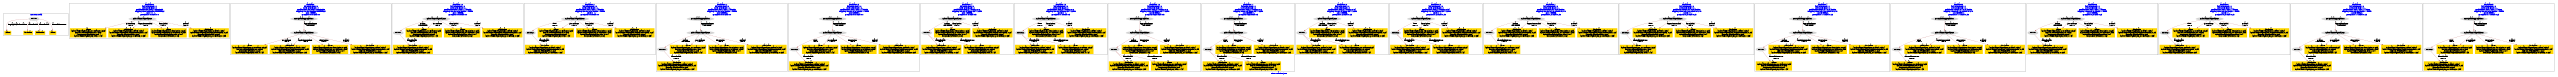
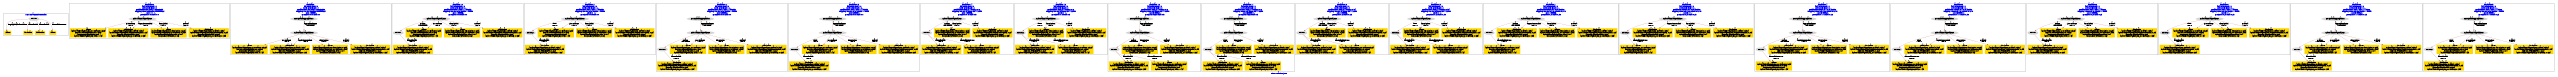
  digraph {
    fontcolor=blue
    label="s09-s-18-artists.json"
    remincross=true
    node [fillcolor=gold style=filled shape=plaintext]
    edge [color=brown fontcolor=black]
    n1 [color=white fillcolor=lightgray label=Person1 shape=""]
    n2 [label=values]
    n3 [label=birthDate]
    n4 [label=deathDate]
    n5 [label=values]
    n6 [color=white fillcolor=lightgray label=CulturalHeritageObject1 shape=""]
    n7 [label="values\n[CulturalHeritageObject,provenance,0.323]\n[Person,nameOfThePerson,0.306]\n[Document,classLink,0.228]\n[CulturalHeritageObject,title,0.143]"]
    n8 [label="deathDate\n[CulturalHeritageObject,created,0.392]\n[CulturalHeritageObject,accessionNumber,0.25]\n[Person,dateOfDeath,0.222]\n[CulturalHeritageObject,provenance,0.135]"]
    n9 [label="values\n[CulturalHeritageObject,description,0.623]\n[CulturalHeritageObject,provenance,0.209]\n[CulturalHeritageObject,title,0.107]\n[Document,classLink,0.06]"]
    n10 [label="birthDate\n[CulturalHeritageObject,created,0.392]\n[CulturalHeritageObject,accessionNumber,0.25]\n[Person,dateOfDeath,0.222]\n[CulturalHeritageObject,provenance,0.135]"]
    n11 [color=white fillcolor=lightgray label=EuropeanaAggregation1 shape=""]
    n12 [color=white fillcolor=lightgray label=CulturalHeritageObject1 shape=""]
    n13 [label="values\n[CulturalHeritageObject,provenance,0.323]\n[Person,nameOfThePerson,0.306]\n[Document,classLink,0.228]\n[CulturalHeritageObject,title,0.143]"]
    n14 [label="deathDate\n[CulturalHeritageObject,created,0.392]\n[CulturalHeritageObject,accessionNumber,0.25]\n[Person,dateOfDeath,0.222]\n[CulturalHeritageObject,provenance,0.135]"]
    n15 [label="values\n[CulturalHeritageObject,description,0.623]\n[CulturalHeritageObject,provenance,0.209]\n[CulturalHeritageObject,title,0.107]\n[Document,classLink,0.06]"]
    n16 [label="birthDate\n[CulturalHeritageObject,created,0.392]\n[CulturalHeritageObject,accessionNumber,0.25]\n[Person,dateOfDeath,0.222]\n[CulturalHeritageObject,provenance,0.135]"]
    n17 [color=white fillcolor=lightgray label=CulturalHeritageObject1 shape=""]
    n18 [color=white fillcolor=lightgray label=Person1 shape=""]
    n19 [label="birthDate\n[CulturalHeritageObject,created,0.392]\n[CulturalHeritageObject,accessionNumber,0.25]\n[Person,dateOfDeath,0.222]\n[CulturalHeritageObject,provenance,0.135]"]
    n20 [label="values\n[CulturalHeritageObject,provenance,0.323]\n[Person,nameOfThePerson,0.306]\n[Document,classLink,0.228]\n[CulturalHeritageObject,title,0.143]"]
    n21 [label="values\n[CulturalHeritageObject,description,0.623]\n[CulturalHeritageObject,provenance,0.209]\n[CulturalHeritageObject,title,0.107]\n[Document,classLink,0.06]"]
    n22 [label="deathDate\n[CulturalHeritageObject,created,0.392]\n[CulturalHeritageObject,accessionNumber,0.25]\n[Person,dateOfDeath,0.222]\n[CulturalHeritageObject,provenance,0.135]"]
    n23 [color=white fillcolor=lightgray label=CulturalHeritageObject1 shape=""]
    n24 [color=white fillcolor=lightgray label=Person2 shape=""]
    n25 [label="values\n[CulturalHeritageObject,provenance,0.323]\n[Person,nameOfThePerson,0.306]\n[Document,classLink,0.228]\n[CulturalHeritageObject,title,0.143]"]
    n26 [label="birthDate\n[CulturalHeritageObject,created,0.392]\n[CulturalHeritageObject,accessionNumber,0.25]\n[Person,dateOfDeath,0.222]\n[CulturalHeritageObject,provenance,0.135]"]
    n27 [label="values\n[CulturalHeritageObject,description,0.623]\n[CulturalHeritageObject,provenance,0.209]\n[CulturalHeritageObject,title,0.107]\n[Document,classLink,0.06]"]
    n28 [label="deathDate\n[CulturalHeritageObject,created,0.392]\n[CulturalHeritageObject,accessionNumber,0.25]\n[Person,dateOfDeath,0.222]\n[CulturalHeritageObject,provenance,0.135]"]
    n29 [color=white fillcolor=lightgray label=CulturalHeritageObject1 shape=""]
    n30 [color=white fillcolor=lightgray label=Person1 shape=""]
    n31 [color=white fillcolor=lightgray label=EuropeanaAggregation1 shape=""]
    n32 [label="birthDate\n[CulturalHeritageObject,created,0.392]\n[CulturalHeritageObject,accessionNumber,0.25]\n[Person,dateOfDeath,0.222]\n[CulturalHeritageObject,provenance,0.135]"]
    n33 [label="values\n[CulturalHeritageObject,provenance,0.323]\n[Person,nameOfThePerson,0.306]\n[Document,classLink,0.228]\n[CulturalHeritageObject,title,0.143]"]
    n34 [label="values\n[CulturalHeritageObject,description,0.623]\n[CulturalHeritageObject,provenance,0.209]\n[CulturalHeritageObject,title,0.107]\n[Document,classLink,0.06]"]
    n35 [label="deathDate\n[CulturalHeritageObject,created,0.392]\n[CulturalHeritageObject,accessionNumber,0.25]\n[Person,dateOfDeath,0.222]\n[CulturalHeritageObject,provenance,0.135]"]
    n36 [color=white fillcolor=lightgray label=CulturalHeritageObject1 shape=""]
    n37 [color=white fillcolor=lightgray label=Person2 shape=""]
    n38 [color=white fillcolor=lightgray label=EuropeanaAggregation1 shape=""]
    n39 [label="values\n[CulturalHeritageObject,provenance,0.323]\n[Person,nameOfThePerson,0.306]\n[Document,classLink,0.228]\n[CulturalHeritageObject,title,0.143]"]
    n40 [label="birthDate\n[CulturalHeritageObject,created,0.392]\n[CulturalHeritageObject,accessionNumber,0.25]\n[Person,dateOfDeath,0.222]\n[CulturalHeritageObject,provenance,0.135]"]
    n41 [label="values\n[CulturalHeritageObject,description,0.623]\n[CulturalHeritageObject,provenance,0.209]\n[CulturalHeritageObject,title,0.107]\n[Document,classLink,0.06]"]
    n42 [label="deathDate\n[CulturalHeritageObject,created,0.392]\n[CulturalHeritageObject,accessionNumber,0.25]\n[Person,dateOfDeath,0.222]\n[CulturalHeritageObject,provenance,0.135]"]
    n43 [color=white fillcolor=lightgray label=CulturalHeritageObject1 shape=""]
    n44 [color=white fillcolor=lightgray label=Person1 shape=""]
    n45 [label="deathDate\n[CulturalHeritageObject,created,0.392]\n[CulturalHeritageObject,accessionNumber,0.25]\n[Person,dateOfDeath,0.222]\n[CulturalHeritageObject,provenance,0.135]"]
    n46 [label="values\n[CulturalHeritageObject,provenance,0.323]\n[Person,nameOfThePerson,0.306]\n[Document,classLink,0.228]\n[CulturalHeritageObject,title,0.143]"]
    n47 [label="values\n[CulturalHeritageObject,description,0.623]\n[CulturalHeritageObject,provenance,0.209]\n[CulturalHeritageObject,title,0.107]\n[Document,classLink,0.06]"]
    n48 [label="birthDate\n[CulturalHeritageObject,created,0.392]\n[CulturalHeritageObject,accessionNumber,0.25]\n[Person,dateOfDeath,0.222]\n[CulturalHeritageObject,provenance,0.135]"]
    n49 [color=white fillcolor=lightgray label=CulturalHeritageObject1 shape=""]
    n50 [color=white fillcolor=lightgray label=Person2 shape=""]
    n51 [label="deathDate\n[CulturalHeritageObject,created,0.392]\n[CulturalHeritageObject,accessionNumber,0.25]\n[Person,dateOfDeath,0.222]\n[CulturalHeritageObject,provenance,0.135]"]
    n52 [label="values\n[CulturalHeritageObject,provenance,0.323]\n[Person,nameOfThePerson,0.306]\n[Document,classLink,0.228]\n[CulturalHeritageObject,title,0.143]"]
    n53 [label="values\n[CulturalHeritageObject,description,0.623]\n[CulturalHeritageObject,provenance,0.209]\n[CulturalHeritageObject,title,0.107]\n[Document,classLink,0.06]"]
    n54 [label="birthDate\n[CulturalHeritageObject,created,0.392]\n[CulturalHeritageObject,accessionNumber,0.25]\n[Person,dateOfDeath,0.222]\n[CulturalHeritageObject,provenance,0.135]"]
    n55 [color=white fillcolor=lightgray label=CulturalHeritageObject1 shape=""]
    n56 [color=white fillcolor=lightgray label=Person1 shape=""]
    n57 [color=white fillcolor=lightgray label=EuropeanaAggregation1 shape=""]
    n58 [label="deathDate\n[CulturalHeritageObject,created,0.392]\n[CulturalHeritageObject,accessionNumber,0.25]\n[Person,dateOfDeath,0.222]\n[CulturalHeritageObject,provenance,0.135]"]
    n59 [label="values\n[CulturalHeritageObject,provenance,0.323]\n[Person,nameOfThePerson,0.306]\n[Document,classLink,0.228]\n[CulturalHeritageObject,title,0.143]"]
    n60 [label="values\n[CulturalHeritageObject,description,0.623]\n[CulturalHeritageObject,provenance,0.209]\n[CulturalHeritageObject,title,0.107]\n[Document,classLink,0.06]"]
    n61 [label="birthDate\n[CulturalHeritageObject,created,0.392]\n[CulturalHeritageObject,accessionNumber,0.25]\n[Person,dateOfDeath,0.222]\n[CulturalHeritageObject,provenance,0.135]"]
    n62 [color=white fillcolor=lightgray label=CulturalHeritageObject1 shape=""]
    n63 [color=white fillcolor=lightgray label=Person2 shape=""]
    n64 [color=white fillcolor=lightgray label=EuropeanaAggregation1 shape=""]
    n65 [label="deathDate\n[CulturalHeritageObject,created,0.392]\n[CulturalHeritageObject,accessionNumber,0.25]\n[Person,dateOfDeath,0.222]\n[CulturalHeritageObject,provenance,0.135]"]
    n66 [label="values\n[CulturalHeritageObject,provenance,0.323]\n[Person,nameOfThePerson,0.306]\n[Document,classLink,0.228]\n[CulturalHeritageObject,title,0.143]"]
    n67 [label="values\n[CulturalHeritageObject,description,0.623]\n[CulturalHeritageObject,provenance,0.209]\n[CulturalHeritageObject,title,0.107]\n[Document,classLink,0.06]"]
    n68 [label="birthDate\n[CulturalHeritageObject,created,0.392]\n[CulturalHeritageObject,accessionNumber,0.25]\n[Person,dateOfDeath,0.222]\n[CulturalHeritageObject,provenance,0.135]"]
    n69 [color=white fillcolor=lightgray label=CulturalHeritageObject1 shape=""]
    n70 [color=white fillcolor=lightgray label=Person1 shape=""]
    n71 [label="birthDate\n[CulturalHeritageObject,created,0.392]\n[CulturalHeritageObject,accessionNumber,0.25]\n[Person,dateOfDeath,0.222]\n[CulturalHeritageObject,provenance,0.135]"]
    n72 [label="values\n[CulturalHeritageObject,provenance,0.323]\n[Person,nameOfThePerson,0.306]\n[Document,classLink,0.228]\n[CulturalHeritageObject,title,0.143]"]
    n73 [label="values\n[CulturalHeritageObject,description,0.623]\n[CulturalHeritageObject,provenance,0.209]\n[CulturalHeritageObject,title,0.107]\n[Document,classLink,0.06]"]
    n74 [label="deathDate\n[CulturalHeritageObject,created,0.392]\n[CulturalHeritageObject,accessionNumber,0.25]\n[Person,dateOfDeath,0.222]\n[CulturalHeritageObject,provenance,0.135]"]
    n75 [color=white fillcolor=lightgray label=CulturalHeritageObject1 shape=""]
    n76 [color=white fillcolor=lightgray label=Person2 shape=""]
    n77 [label="birthDate\n[CulturalHeritageObject,created,0.392]\n[CulturalHeritageObject,accessionNumber,0.25]\n[Person,dateOfDeath,0.222]\n[CulturalHeritageObject,provenance,0.135]"]
    n78 [label="values\n[CulturalHeritageObject,provenance,0.323]\n[Person,nameOfThePerson,0.306]\n[Document,classLink,0.228]\n[CulturalHeritageObject,title,0.143]"]
    n79 [label="values\n[CulturalHeritageObject,description,0.623]\n[CulturalHeritageObject,provenance,0.209]\n[CulturalHeritageObject,title,0.107]\n[Document,classLink,0.06]"]
    n80 [label="deathDate\n[CulturalHeritageObject,created,0.392]\n[CulturalHeritageObject,accessionNumber,0.25]\n[Person,dateOfDeath,0.222]\n[CulturalHeritageObject,provenance,0.135]"]
    n81 [color=white fillcolor=lightgray label=CulturalHeritageObject1 shape=""]
    n82 [color=white fillcolor=lightgray label=Person1 shape=""]
    n83 [label="values\n[CulturalHeritageObject,provenance,0.323]\n[Person,nameOfThePerson,0.306]\n[Document,classLink,0.228]\n[CulturalHeritageObject,title,0.143]"]
    n84 [label="deathDate\n[CulturalHeritageObject,created,0.392]\n[CulturalHeritageObject,accessionNumber,0.25]\n[Person,dateOfDeath,0.222]\n[CulturalHeritageObject,provenance,0.135]"]
    n85 [label="values\n[CulturalHeritageObject,description,0.623]\n[CulturalHeritageObject,provenance,0.209]\n[CulturalHeritageObject,title,0.107]\n[Document,classLink,0.06]"]
    n86 [label="birthDate\n[CulturalHeritageObject,created,0.392]\n[CulturalHeritageObject,accessionNumber,0.25]\n[Person,dateOfDeath,0.222]\n[CulturalHeritageObject,provenance,0.135]"]
    n87 [color=white fillcolor=lightgray label=CulturalHeritageObject1 shape=""]
    n88 [color=white fillcolor=lightgray label=Person2 shape=""]
    n89 [label="deathDate\n[CulturalHeritageObject,created,0.392]\n[CulturalHeritageObject,accessionNumber,0.25]\n[Person,dateOfDeath,0.222]\n[CulturalHeritageObject,provenance,0.135]"]
    n90 [label="values\n[CulturalHeritageObject,provenance,0.323]\n[Person,nameOfThePerson,0.306]\n[Document,classLink,0.228]\n[CulturalHeritageObject,title,0.143]"]
    n91 [label="values\n[CulturalHeritageObject,description,0.623]\n[CulturalHeritageObject,provenance,0.209]\n[CulturalHeritageObject,title,0.107]\n[Document,classLink,0.06]"]
    n92 [label="birthDate\n[CulturalHeritageObject,created,0.392]\n[CulturalHeritageObject,accessionNumber,0.25]\n[Person,dateOfDeath,0.222]\n[CulturalHeritageObject,provenance,0.135]"]
    n93 [color=white fillcolor=lightgray label=CulturalHeritageObject1 shape=""]
    n94 [color=white fillcolor=lightgray label=Person1 shape=""]
    n95 [color=white fillcolor=lightgray label=EuropeanaAggregation1 shape=""]
    n96 [label="values\n[CulturalHeritageObject,provenance,0.323]\n[Person,nameOfThePerson,0.306]\n[Document,classLink,0.228]\n[CulturalHeritageObject,title,0.143]"]
    n97 [label="deathDate\n[CulturalHeritageObject,created,0.392]\n[CulturalHeritageObject,accessionNumber,0.25]\n[Person,dateOfDeath,0.222]\n[CulturalHeritageObject,provenance,0.135]"]
    n98 [label="values\n[CulturalHeritageObject,description,0.623]\n[CulturalHeritageObject,provenance,0.209]\n[CulturalHeritageObject,title,0.107]\n[Document,classLink,0.06]"]
    n99 [label="birthDate\n[CulturalHeritageObject,created,0.392]\n[CulturalHeritageObject,accessionNumber,0.25]\n[Person,dateOfDeath,0.222]\n[CulturalHeritageObject,provenance,0.135]"]
    n100 [color=white fillcolor=lightgray label=CulturalHeritageObject1 shape=""]
    n101 [color=white fillcolor=lightgray label=Person2 shape=""]
    n102 [color=white fillcolor=lightgray label=EuropeanaAggregation1 shape=""]
    n103 [label="deathDate\n[CulturalHeritageObject,created,0.392]\n[CulturalHeritageObject,accessionNumber,0.25]\n[Person,dateOfDeath,0.222]\n[CulturalHeritageObject,provenance,0.135]"]
    n104 [label="values\n[CulturalHeritageObject,provenance,0.323]\n[Person,nameOfThePerson,0.306]\n[Document,classLink,0.228]\n[CulturalHeritageObject,title,0.143]"]
    n105 [label="values\n[CulturalHeritageObject,description,0.623]\n[CulturalHeritageObject,provenance,0.209]\n[CulturalHeritageObject,title,0.107]\n[Document,classLink,0.06]"]
    n106 [label="birthDate\n[CulturalHeritageObject,created,0.392]\n[CulturalHeritageObject,accessionNumber,0.25]\n[Person,dateOfDeath,0.222]\n[CulturalHeritageObject,provenance,0.135]"]
    n107 [color=white fillcolor=lightgray label=CulturalHeritageObject1 shape=""]
    n108 [color=white fillcolor=lightgray label=Person1 shape=""]
    n109 [label="deathDate\n[CulturalHeritageObject,created,0.392]\n[CulturalHeritageObject,accessionNumber,0.25]\n[Person,dateOfDeath,0.222]\n[CulturalHeritageObject,provenance,0.135]"]
    n110 [label="values\n[CulturalHeritageObject,provenance,0.323]\n[Person,nameOfThePerson,0.306]\n[Document,classLink,0.228]\n[CulturalHeritageObject,title,0.143]"]
    n111 [label="values\n[CulturalHeritageObject,description,0.623]\n[CulturalHeritageObject,provenance,0.209]\n[CulturalHeritageObject,title,0.107]\n[Document,classLink,0.06]"]
    n112 [label="birthDate\n[CulturalHeritageObject,created,0.392]\n[CulturalHeritageObject,accessionNumber,0.25]\n[Person,dateOfDeath,0.222]\n[CulturalHeritageObject,provenance,0.135]"]
    n113 [color=white fillcolor=lightgray label=CulturalHeritageObject1 shape=""]
    n114 [color=white fillcolor=lightgray label=Person2 shape=""]
    n115 [label="values\n[CulturalHeritageObject,provenance,0.323]\n[Person,nameOfThePerson,0.306]\n[Document,classLink,0.228]\n[CulturalHeritageObject,title,0.143]"]
    n116 [label="deathDate\n[CulturalHeritageObject,created,0.392]\n[CulturalHeritageObject,accessionNumber,0.25]\n[Person,dateOfDeath,0.222]\n[CulturalHeritageObject,provenance,0.135]"]
    n117 [label="values\n[CulturalHeritageObject,description,0.623]\n[CulturalHeritageObject,provenance,0.209]\n[CulturalHeritageObject,title,0.107]\n[Document,classLink,0.06]"]
    n118 [label="birthDate\n[CulturalHeritageObject,created,0.392]\n[CulturalHeritageObject,accessionNumber,0.25]\n[Person,dateOfDeath,0.222]\n[CulturalHeritageObject,provenance,0.135]"]
    n119 [color=white fillcolor=lightgray label=CulturalHeritageObject1 shape=""]
    n120 [color=white fillcolor=lightgray label=Person1 shape=""]
    n121 [color=white fillcolor=lightgray label=EuropeanaAggregation1 shape=""]
    n122 [label="deathDate\n[CulturalHeritageObject,created,0.392]\n[CulturalHeritageObject,accessionNumber,0.25]\n[Person,dateOfDeath,0.222]\n[CulturalHeritageObject,provenance,0.135]"]
    n123 [label="values\n[CulturalHeritageObject,provenance,0.323]\n[Person,nameOfThePerson,0.306]\n[Document,classLink,0.228]\n[CulturalHeritageObject,title,0.143]"]
    n124 [label="values\n[CulturalHeritageObject,description,0.623]\n[CulturalHeritageObject,provenance,0.209]\n[CulturalHeritageObject,title,0.107]\n[Document,classLink,0.06]"]
    n125 [label="birthDate\n[CulturalHeritageObject,created,0.392]\n[CulturalHeritageObject,accessionNumber,0.25]\n[Person,dateOfDeath,0.222]\n[CulturalHeritageObject,provenance,0.135]"]
    n126 [color=white fillcolor=lightgray label=CulturalHeritageObject1 shape=""]
    n127 [color=white fillcolor=lightgray label=Person2 shape=""]
    n128 [color=white fillcolor=lightgray label=EuropeanaAggregation1 shape=""]
    n129 [label="values\n[CulturalHeritageObject,provenance,0.323]\n[Person,nameOfThePerson,0.306]\n[Document,classLink,0.228]\n[CulturalHeritageObject,title,0.143]"]
    n130 [label="deathDate\n[CulturalHeritageObject,created,0.392]\n[CulturalHeritageObject,accessionNumber,0.25]\n[Person,dateOfDeath,0.222]\n[CulturalHeritageObject,provenance,0.135]"]
    n131 [label="values\n[CulturalHeritageObject,description,0.623]\n[CulturalHeritageObject,provenance,0.209]\n[CulturalHeritageObject,title,0.107]\n[Document,classLink,0.06]"]
    n132 [label="birthDate\n[CulturalHeritageObject,created,0.392]\n[CulturalHeritageObject,accessionNumber,0.25]\n[Person,dateOfDeath,0.222]\n[CulturalHeritageObject,provenance,0.135]"]
    subgraph cluster_1 {
-     label="1-correct model"
+     label="1-correct accessionNumber"
      n1
      n2
      n3
      n4
      n5
    }
    subgraph cluster_2 {
      label="candidate 0\nlink coherence:1.0\nnode coherence:1.0\nconfidence:0.39708921756665655\nmapping score:0.5906964058555522\ncost:4.0\n-precision:0.0-recall:0.0"
      n6
      n7
      n8
      n9
      n10
    }
    subgraph cluster_3 {
      label="candidate 1\nlink coherence:1.0\nnode coherence:1.0\nconfidence:0.39708921756665655\nmapping score:0.5906964058555522\ncost:4.99997\n-precision:0.0-recall:0.0"
      n11
      n12
      n13
      n14
      n15
      n16
    }
    subgraph cluster_4 {
      label="candidate 10\nlink coherence:1.0\nnode coherence:1.0\nconfidence:0.39017690114499853\nmapping score:0.5467256337149995\ncost:4.99995\n-precision:0.0-recall:0.0"
      n17
      n18
      n19
      n20
      n21
      n22
    }
    subgraph cluster_5 {
      label="candidate 11\nlink coherence:1.0\nnode coherence:1.0\nconfidence:0.39017690114499853\nmapping score:0.5467256337149995\ncost:5.0\n-precision:0.0-recall:0.0"
      n23
      n24
      n25
      n26
      n27
      n28
    }
    subgraph cluster_6 {
      label="candidate 12\nlink coherence:1.0\nnode coherence:1.0\nconfidence:0.39017690114499853\nmapping score:0.5467256337149995\ncost:5.99992\n-precision:0.0-recall:0.0"
      n29
      n30
      n31
      n32
      n33
      n34
      n35
    }
    subgraph cluster_7 {
      label="candidate 13\nlink coherence:1.0\nnode coherence:1.0\nconfidence:0.39017690114499853\nmapping score:0.5467256337149995\ncost:5.99997\n-precision:0.0-recall:0.0"
      n36
      n37
      n38
      n39
      n40
      n41
      n42
    }
    subgraph cluster_8 {
      label="candidate 14\nlink coherence:1.0\nnode coherence:1.0\nconfidence:0.3861044003327076\nmapping score:0.5453681334442358\ncost:4.99995\n-precision:0.4-recall:0.5"
      n43
      n44
      n45
      n46
      n47
      n48
    }
    subgraph cluster_9 {
      label="candidate 15\nlink coherence:1.0\nnode coherence:1.0\nconfidence:0.3861044003327076\nmapping score:0.5453681334442358\ncost:5.0\n-precision:0.4-recall:0.5"
      n49
      n50
      n51
      n52
      n53
      n54
    }
    subgraph cluster_10 {
      label="candidate 16\nlink coherence:1.0\nnode coherence:1.0\nconfidence:0.3861044003327076\nmapping score:0.5453681334442358\ncost:5.99992\n-precision:0.33-recall:0.5"
      n55
      n56
      n57
      n58
      n59
      n60
      n61
    }
    subgraph cluster_11 {
      label="candidate 17\nlink coherence:1.0\nnode coherence:1.0\nconfidence:0.3861044003327076\nmapping score:0.5453681334442358\ncost:5.99997\n-precision:0.33-recall:0.5"
      n62
      n63
      n64
      n65
      n66
      n67
      n68
    }
    subgraph cluster_12 {
      label="candidate 18\nlink coherence:1.0\nnode coherence:1.0\nconfidence:0.38610440033270754\nmapping score:0.5453681334442358\ncost:4.99995\n-precision:0.2-recall:0.25"
      n69
      n70
      n71
      n72
      n73
      n74
    }
    subgraph cluster_13 {
      label="candidate 19\nlink coherence:1.0\nnode coherence:1.0\nconfidence:0.38610440033270754\nmapping score:0.5453681334442358\ncost:5.0\n-precision:0.2-recall:0.25"
      n75
      n76
      n77
      n78
      n79
      n80
    }
    subgraph cluster_14 {
      label="candidate 2\nlink coherence:1.0\nnode coherence:1.0\nconfidence:0.39301671675436556\nmapping score:0.5476722389181218\ncost:4.99995\n-precision:0.2-recall:0.25"
      n81
      n82
      n83
      n84
      n85
      n86
    }
    subgraph cluster_15 {
      label="candidate 3\nlink coherence:1.0\nnode coherence:1.0\nconfidence:0.39301671675436556\nmapping score:0.5476722389181218\ncost:5.0\n-precision:0.2-recall:0.25"
      n87
      n88
      n89
      n90
      n91
      n92
    }
    subgraph cluster_16 {
      label="candidate 4\nlink coherence:1.0\nnode coherence:1.0\nconfidence:0.39301671675436556\nmapping score:0.5476722389181218\ncost:5.99992\n-precision:0.17-recall:0.25"
      n93
      n94
      n95
      n96
      n97
      n98
      n99
    }
    subgraph cluster_17 {
      label="candidate 5\nlink coherence:1.0\nnode coherence:1.0\nconfidence:0.39301671675436556\nmapping score:0.5476722389181218\ncost:5.99997\n-precision:0.17-recall:0.25"
      n100
      n101
      n102
      n103
      n104
      n105
      n106
    }
    subgraph cluster_18 {
      label="candidate 6\nlink coherence:1.0\nnode coherence:1.0\nconfidence:0.3901769011449986\nmapping score:0.5467256337149995\ncost:4.99995\n-precision:0.2-recall:0.25"
      n107
      n108
      n109
      n110
      n111
      n112
    }
    subgraph cluster_19 {
      label="candidate 7\nlink coherence:1.0\nnode coherence:1.0\nconfidence:0.3901769011449986\nmapping score:0.5467256337149995\ncost:5.0\n-precision:0.2-recall:0.25"
      n113
      n114
      n115
      n116
      n117
      n118
    }
    subgraph cluster_20 {
      label="candidate 8\nlink coherence:1.0\nnode coherence:1.0\nconfidence:0.3901769011449986\nmapping score:0.5467256337149995\ncost:5.99992\n-precision:0.17-recall:0.25"
      n119
      n120
      n121
      n122
      n123
      n124
      n125
    }
    subgraph cluster_21 {
      label="candidate 9\nlink coherence:1.0\nnode coherence:1.0\nconfidence:0.3901769011449986\nmapping score:0.5467256337149995\ncost:5.99997\n-precision:0.17-recall:0.25"
      n126
      n127
      n128
      n129
      n130
      n131
      n132
    }
    n1 -> n2 [label=biographicalInformation]
    n1 -> n3 [label=dateOfBirth]
    n1 -> n4 [label=dateOfDeath]
    n1 -> n5 [label=nameOfThePerson]
    n6 -> n7 [label="provenance\nw=1.0"]
    n6 -> n8 [label="accessionNumber\nw=1.0"]
    n6 -> n9 [label="description\nw=1.0"]
    n6 -> n10 [label="created\nw=1.0"]
    n11 -> n12 [label="aggregatedCHO\nw=0.99997"]
    n12 -> n13 [label="provenance\nw=1.0"]
    n12 -> n14 [label="accessionNumber\nw=1.0"]
    n12 -> n15 [label="description\nw=1.0"]
    n12 -> n16 [label="created\nw=1.0"]
    n17 -> n18 [label="creator\nw=0.99995"]
    n17 -> n20 [label="provenance\nw=1.0"]
    n17 -> n21 [label="description\nw=1.0"]
    n17 -> n22 [label="created\nw=1.0"]
    n18 -> n19 [label="dateOfDeath\nw=1.0"]
    n23 -> n24 [label="sitter\nw=1.0"]
    n23 -> n25 [label="provenance\nw=1.0"]
    n23 -> n27 [label="description\nw=1.0"]
    n23 -> n28 [label="created\nw=1.0"]
    n24 -> n26 [label="dateOfDeath\nw=1.0"]
    n29 -> n30 [label="creator\nw=0.99995"]
    n29 -> n33 [label="provenance\nw=1.0"]
    n29 -> n34 [label="description\nw=1.0"]
    n29 -> n35 [label="created\nw=1.0"]
    n30 -> n32 [label="dateOfDeath\nw=1.0"]
    n31 -> n29 [label="aggregatedCHO\nw=0.99997"]
    n36 -> n37 [label="sitter\nw=1.0"]
    n36 -> n39 [label="provenance\nw=1.0"]
    n36 -> n41 [label="description\nw=1.0"]
    n36 -> n42 [label="created\nw=1.0"]
    n37 -> n40 [label="dateOfDeath\nw=1.0"]
    n38 -> n36 [label="aggregatedCHO\nw=0.99997"]
    n43 -> n44 [label="creator\nw=0.99995"]
    n43 -> n47 [label="description\nw=1.0"]
    n43 -> n48 [label="created\nw=1.0"]
    n44 -> n45 [label="dateOfDeath\nw=1.0"]
    n44 -> n46 [label="nameOfThePerson\nw=1.0"]
    n49 -> n50 [label="sitter\nw=1.0"]
    n49 -> n53 [label="description\nw=1.0"]
    n49 -> n54 [label="created\nw=1.0"]
    n50 -> n51 [label="dateOfDeath\nw=1.0"]
    n50 -> n52 [label="nameOfThePerson\nw=1.0"]
    n55 -> n56 [label="creator\nw=0.99995"]
    n55 -> n60 [label="description\nw=1.0"]
    n55 -> n61 [label="created\nw=1.0"]
    n56 -> n58 [label="dateOfDeath\nw=1.0"]
    n56 -> n59 [label="nameOfThePerson\nw=1.0"]
    n57 -> n55 [label="aggregatedCHO\nw=0.99997"]
    n62 -> n63 [label="sitter\nw=1.0"]
    n62 -> n67 [label="description\nw=1.0"]
    n62 -> n68 [label="created\nw=1.0"]
    n63 -> n65 [label="dateOfDeath\nw=1.0"]
    n63 -> n66 [label="nameOfThePerson\nw=1.0"]
    n64 -> n62 [label="aggregatedCHO\nw=0.99997"]
    n69 -> n70 [label="creator\nw=0.99995"]
    n69 -> n73 [label="description\nw=1.0"]
    n69 -> n74 [label="created\nw=1.0"]
    n70 -> n71 [label="dateOfDeath\nw=1.0"]
    n70 -> n72 [label="nameOfThePerson\nw=1.0"]
    n75 -> n76 [label="sitter\nw=1.0"]
    n75 -> n79 [label="description\nw=1.0"]
    n75 -> n80 [label="created\nw=1.0"]
    n76 -> n77 [label="dateOfDeath\nw=1.0"]
    n76 -> n78 [label="nameOfThePerson\nw=1.0"]
    n81 -> n82 [label="creator\nw=0.99995"]
    n81 -> n84 [label="accessionNumber\nw=1.0"]
    n81 -> n85 [label="description\nw=1.0"]
    n81 -> n86 [label="created\nw=1.0"]
    n82 -> n83 [label="nameOfThePerson\nw=1.0"]
    n87 -> n88 [label="sitter\nw=1.0"]
    n87 -> n89 [label="accessionNumber\nw=1.0"]
    n87 -> n91 [label="description\nw=1.0"]
    n87 -> n92 [label="created\nw=1.0"]
    n88 -> n90 [label="nameOfThePerson\nw=1.0"]
    n93 -> n94 [label="creator\nw=0.99995"]
    n93 -> n97 [label="accessionNumber\nw=1.0"]
    n93 -> n98 [label="description\nw=1.0"]
    n93 -> n99 [label="created\nw=1.0"]
    n94 -> n96 [label="nameOfThePerson\nw=1.0"]
    n95 -> n93 [label="aggregatedCHO\nw=0.99997"]
    n100 -> n101 [label="sitter\nw=1.0"]
    n100 -> n103 [label="accessionNumber\nw=1.0"]
    n100 -> n105 [label="description\nw=1.0"]
    n100 -> n106 [label="created\nw=1.0"]
    n101 -> n104 [label="nameOfThePerson\nw=1.0"]
    n102 -> n100 [label="aggregatedCHO\nw=0.99997"]
    n107 -> n108 [label="creator\nw=0.99995"]
    n107 -> n110 [label="provenance\nw=1.0"]
    n107 -> n111 [label="description\nw=1.0"]
    n107 -> n112 [label="created\nw=1.0"]
    n108 -> n109 [label="dateOfDeath\nw=1.0"]
    n113 -> n114 [label="sitter\nw=1.0"]
    n113 -> n115 [label="provenance\nw=1.0"]
    n113 -> n117 [label="description\nw=1.0"]
    n113 -> n118 [label="created\nw=1.0"]
    n114 -> n116 [label="dateOfDeath\nw=1.0"]
    n119 -> n120 [label="creator\nw=0.99995"]
    n119 -> n123 [label="provenance\nw=1.0"]
    n119 -> n124 [label="description\nw=1.0"]
    n119 -> n125 [label="created\nw=1.0"]
    n120 -> n122 [label="dateOfDeath\nw=1.0"]
    n121 -> n119 [label="aggregatedCHO\nw=0.99997"]
    n126 -> n127 [label="sitter\nw=1.0"]
    n126 -> n129 [label="provenance\nw=1.0"]
    n126 -> n131 [label="description\nw=1.0"]
    n126 -> n132 [label="created\nw=1.0"]
    n127 -> n130 [label="dateOfDeath\nw=1.0"]
    n128 -> n126 [label="aggregatedCHO\nw=0.99997"]
  }
